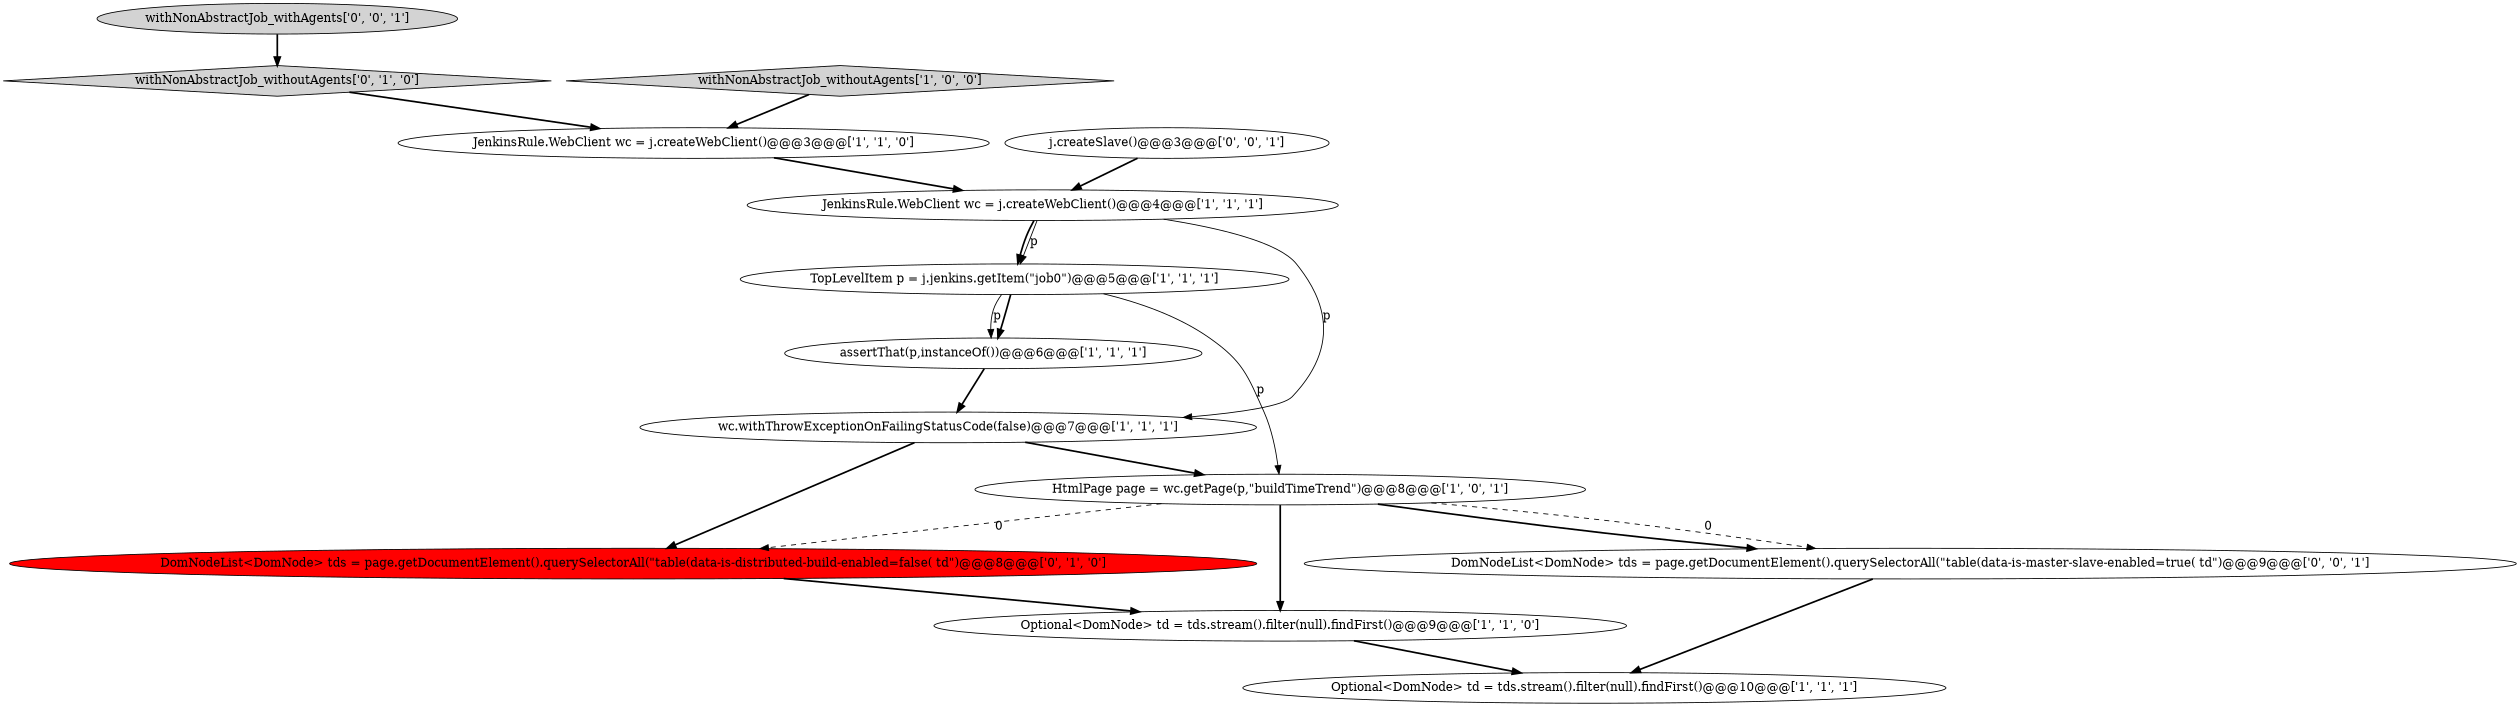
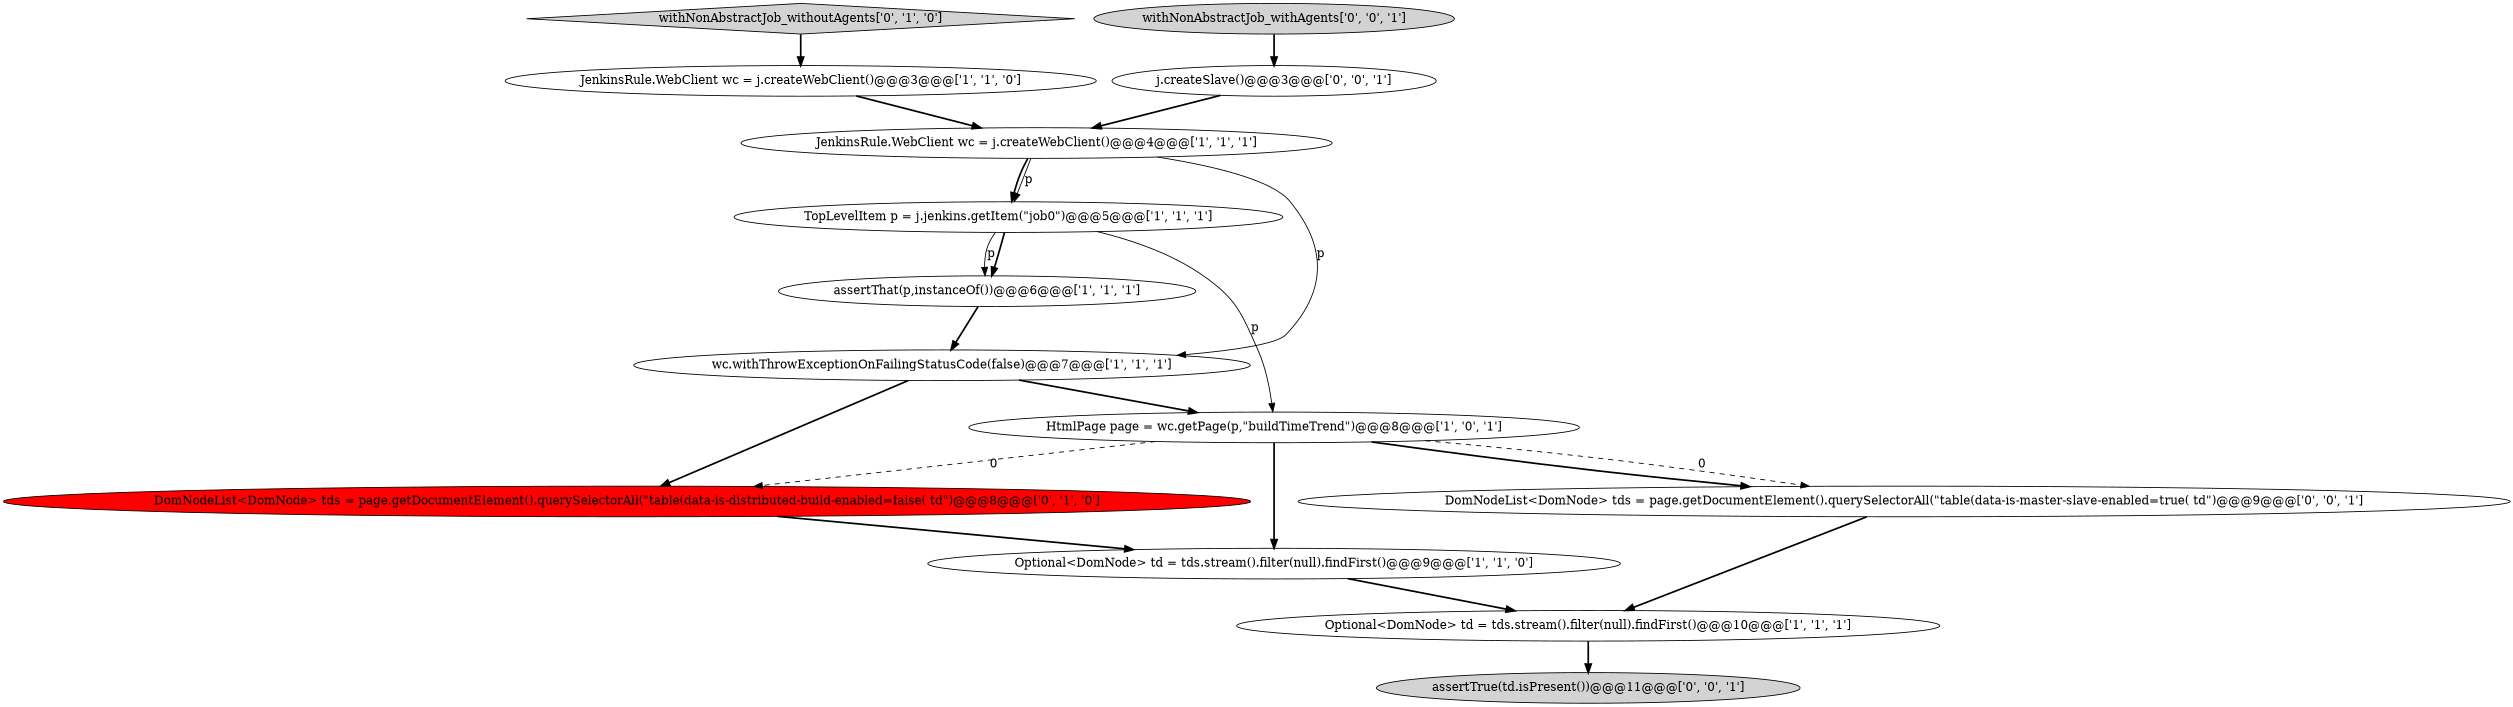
  digraph {
    fontname="DejaVu Serif"
    node [fillcolor=white fontname="DejaVu Serif" shape=ellipse style=filled]
    edge [fontname="DejaVu Serif" style=bold]
    n1 [fillcolor=lightgray label="withNonAbstractJob_withoutAgents['0', '1', '0']" shape=diamond]
    n2 [label="JenkinsRule.WebClient wc = j.createWebClient()@@@3@@@['1', '1', '0']"]
    n3 [label="JenkinsRule.WebClient wc = j.createWebClient()@@@4@@@['1', '1', '1']"]
    n4 [label="TopLevelItem p = j.jenkins.getItem(\"job0\")@@@5@@@['1', '1', '1']"]
    n5 [label="wc.withThrowExceptionOnFailingStatusCode(false)@@@7@@@['1', '1', '1']"]
    n6 [label="assertThat(p,instanceOf())@@@6@@@['1', '1', '1']"]
    n7 [label="HtmlPage page = wc.getPage(p,\"buildTimeTrend\")@@@8@@@['1', '0', '1']"]
    n8 [label="Optional<DomNode> td = tds.stream().filter(null).findFirst()@@@9@@@['1', '1', '0']"]
    n9 [fillcolor=red label="DomNodeList<DomNode> tds = page.getDocumentElement().querySelectorAll(\"table(data-is-distributed-build-enabled=false( td\")@@@8@@@['0', '1', '0']"]
    n10 [label="DomNodeList<DomNode> tds = page.getDocumentElement().querySelectorAll(\"table(data-is-master-slave-enabled=true( td\")@@@9@@@['0', '0', '1']"]
    n11 [label="Optional<DomNode> td = tds.stream().filter(null).findFirst()@@@10@@@['1', '1', '1']"]
+   n12 [fillcolor=lightgray label="assertTrue(td.isPresent())@@@11@@@['0', '0', '1']"]
    n13 [label="j.createSlave()@@@3@@@['0', '0', '1']"]
-   n14 [fillcolor=lightgray label="withNonAbstractJob_withoutAgents['1', '0', '0']" shape=diamond]
    n15 [fillcolor=lightgray label="withNonAbstractJob_withAgents['0', '0', '1']"]
    n1 -> n2
    n2 -> n3
    n3 -> n4 [label=p style=solid]
    n3 -> n4
    n3 -> n5 [label=p style=solid]
    n4 -> n6
    n4 -> n6 [label=p style=solid]
    n4 -> n7 [label=p style=solid]
    n5 -> n7
    n5 -> n9
    n6 -> n5
    n7 -> n8
    n7 -> n9 [label=0 style=dashed]
    n7 -> n10 [label=0 style=dashed]
    n7 -> n10
    n8 -> n11
    n9 -> n8
    n10 -> n11
+   n11 -> n12
    n13 -> n3
-   n14 -> n2
-   n15 -> n1
+   n15 -> n13
  }
